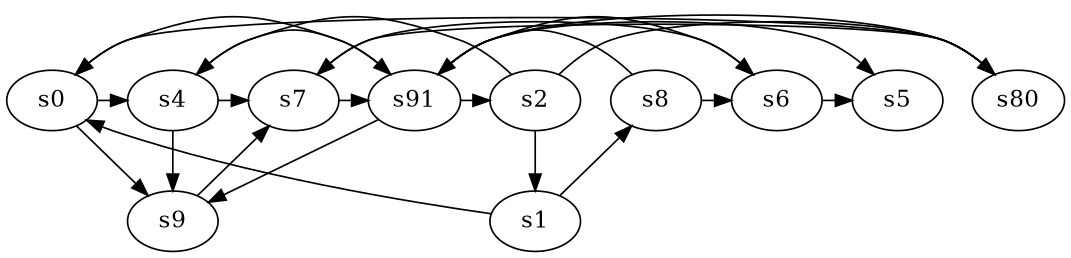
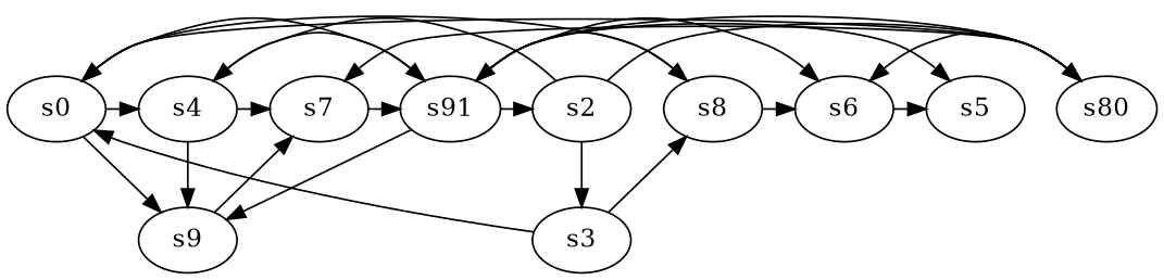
  digraph {
    fontname="DejaVu Serif"
    node [fontname="DejaVu Serif" player=1]
    edge [fontname="DejaVu Serif"]
    s0 [player=0]
    s4 [player=0]
    s8 [player=0]
    s9
    s2
-   s3 [player=0 label=s1]
+   s3 [player=0]
    n7 [label=s80]
    s7
    n9 [label=s91]
    s6 [player=0]
    s5
    s0 -> s4 [constraint="!(time % 2 == 1)"]
+   s0 -> s8 [constraint="time % 3 == 0 || time % 2 == 1"]
    s0 -> s9 [constraint="time % 5 == 3"]
    s4 -> s9
    s4 -> s7 [constraint="time == 5 || time == 9 || time == 12 || time == 23"]
    s4 -> n9 [constraint="!(time % 4 == 3)"]
    s8 -> n9 [constraint="!(time % 4 == 3)"]
    s8 -> s6 [constraint="time % 7 == 6"]
    s9 -> s7 [constraint="time % 2 == 0"]
    s2 -> s4 [constraint="time % 3 == 1 && time % 4 == 0"]
    s2 -> s3
    s2 -> n7 [constraint="time % 2 == 0 && time % 3 == 2"]
    s3 -> s0 [constraint="time % 4 == 2 && time % 3 == 0"]
    s3 -> s8 [constraint="time % 5 == 1"]
    n7 -> s0 [constraint="time % 2 == 0 && time % 3 == 1"]
    n7 -> s7 [constraint="time % 4 == 0 && time % 5 == 2"]
-   s7 -> s6 [constraint="time % 3 == 0 || time % 5 == 2"]
+   n7 -> s6 [constraint="time % 3 == 0 || time % 5 == 2"]
    s7 -> n9 [constraint="time == 0 || time == 12 || time == 23 || time == 24"]
    n9 -> s0 [constraint="time % 3 == 1 && time % 4 == 3"]
    n9 -> s9 [constraint="time % 6 == 5"]
    n9 -> s2 [constraint="!(time % 4 == 0)"]
    n9 -> n7 [constraint="time % 2 == 1 && time % 3 == 1"]
    n9 -> s6 [constraint="time % 3 == 0 || time % 4 == 1"]
    n9 -> s5 [constraint="!(time % 3 == 2)"]
    s6 -> s5 [constraint="time == 0 || time == 2 || time == 11 || time == 17"]
  }
